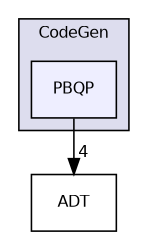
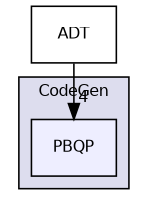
  digraph {
    compound=true
    node [fontname=Helvetica fontsize=10 shape=box]
    n1 [fillcolor="#eeeeff" label=PBQP pencolor=black style=filled]
    n2 [label=ADT]
    subgraph cluster_1 {
      bgcolor="#ddddee"
      fontname=Helvetica
      fontsize=10
      label=CodeGen
      pencolor=black
      n1
    }
-   n1 -> n2 [headlabel=4 labeldistance=1.5 labelfontname=Helvetica labelfontsize=10]
+   n2 -> n1 [headlabel=4 labeldistance=1.5 labelfontname=Helvetica labelfontsize=10]
  }
